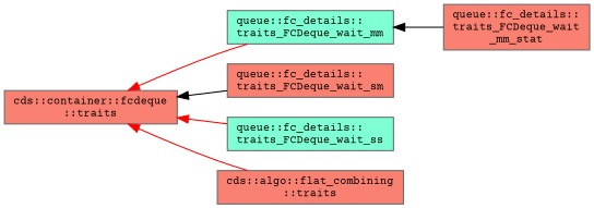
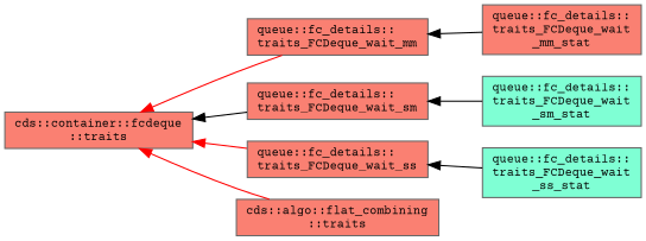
  digraph {
    fontname="Courier Prime"
    rankdir=LR
    node [color=gray40 fillcolor=salmon fontname="Courier Prime" fontsize=10 shape=box style=filled]
    edge [color=black dir=back fontname="Courier Prime" fontsize=10 labelfontname=Helvetica labelfontsize=10 style=solid]
    n1 [fontcolor=black height=0.2 label="cds::container::fcdeque\l::traits" width=0.4]
-   n2 [fillcolor=aquamarine height=0.2 label="queue::fc_details::\ltraits_FCDeque_wait_mm" width=0.4]
+   n2 [height=0.2 label="queue::fc_details::\ltraits_FCDeque_wait_mm" width=0.4]
    n3 [height=0.2 label="queue::fc_details::\ltraits_FCDeque_wait_sm" width=0.4]
-   n4 [fillcolor=aquamarine height=0.2 label="queue::fc_details::\ltraits_FCDeque_wait_ss" width=0.4]
+   n4 [height=0.2 label="queue::fc_details::\ltraits_FCDeque_wait_ss" width=0.4]
    n5 [height=0.2 label="cds::algo::flat_combining\l::traits" width=0.4]
    n6 [height=0.2 label="queue::fc_details::\ltraits_FCDeque_wait\l_mm_stat" width=0.4]
+   n7 [fillcolor=aquamarine height=0.2 label="queue::fc_details::\ltraits_FCDeque_wait\l_sm_stat" width=0.4]
+   n8 [fillcolor=aquamarine height=0.2 label="queue::fc_details::\ltraits_FCDeque_wait\l_ss_stat" width=0.4]
    n1 -> n2 [color=red]
    n1 -> n3
    n1 -> n4 [color=red]
    n1 -> n5 [color=red]
    n2 -> n6
+   n3 -> n7
+   n4 -> n8
  }
